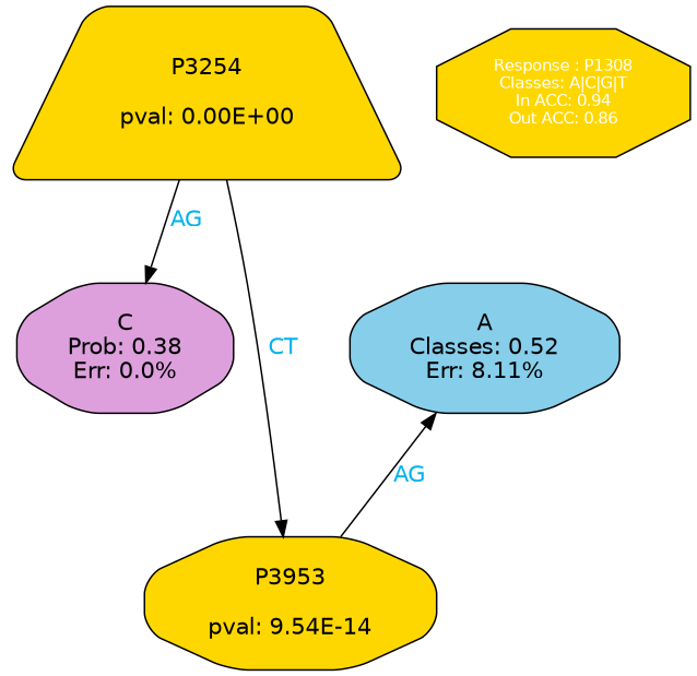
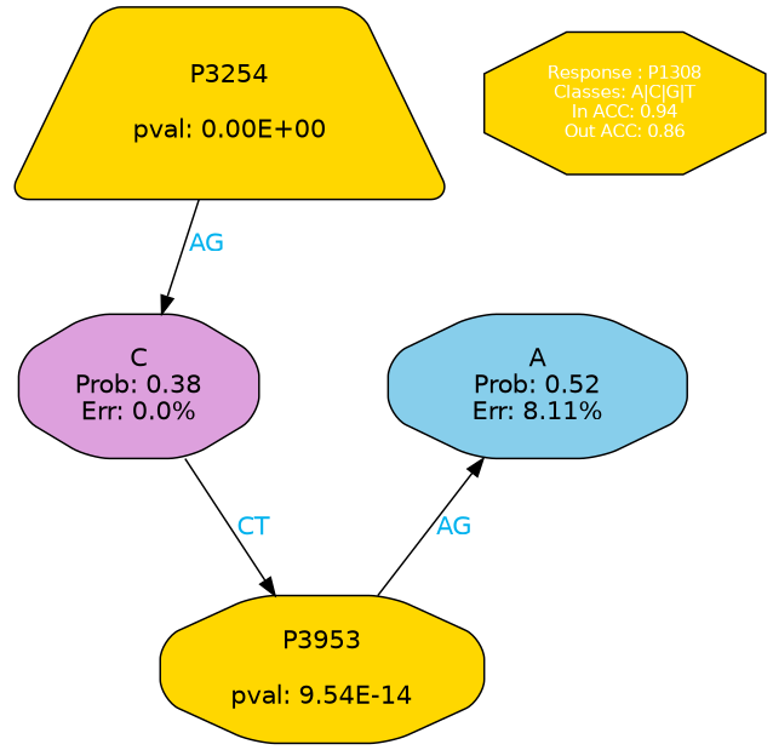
  digraph {
    ranksep=equally
    splines=polylines
    node [color=black fillcolor=gold fontname=helvetica shape=octagon style="filled, rounded"]
    edge [fontcolor=deepskyblue2 fontname=helvetica]
    n1 [fillcolor=plum label="C\nProb: 0.38\nErr: 0.0%"]
-   n2 [fillcolor=skyblue label="A\nClasses: 0.52\nErr: 8.11%"]
+   n2 [fillcolor=skyblue label="A\nProb: 0.52\nErr: 8.11%"]
    n3 [align=left fontcolor=white fontsize=10 label="Response : P1308\nClasses: A|C|G|T\nIn ACC: 0.94\nOut ACC: 0.86\n" style=filled]
    n4 [label="P3254\n\npval: 0.00E+00" shape=trapezium]
    n5 [label="P3953\n\npval: 9.54E-14"]
    subgraph sub_1 {
      rank=same
      n1
      n2
    }
    subgraph sub_2 {
      rank=same
      n3
      n4
    }
    n4 -> n1 [label=AG]
-   n4 -> n5 [label=CT]
+   n1 -> n5 [label=CT]
    n5 -> n2 [label=AG]
  }
